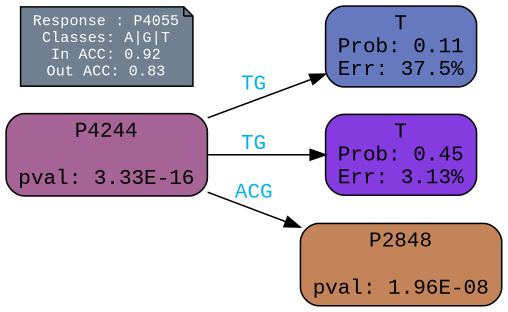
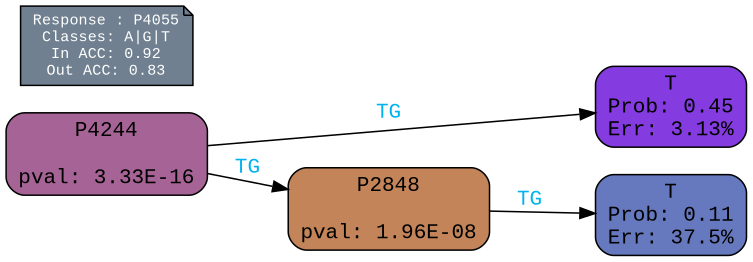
  digraph {
    fontname="Liberation Mono"
    rankdir=LR
    ranksep=equally
    splines=polylines
    node [color=black fontname="Liberation Mono" shape=box style="filled, rounded"]
    edge [fontcolor=deepskyblue2 fontname="Liberation Mono"]
    n1 [fillcolor="#6679bf" label="T\nProb: 0.11\nErr: 37.5%"]
    n2 [fillcolor="#843bdf" label="T\nProb: 0.45\nErr: 3.13%"]
    n3 [align=left fillcolor=slategray fontcolor=white fontsize=10 label="Response : P4055\nClasses: A|G|T\nIn ACC: 0.92\nOut ACC: 0.83\n" shape=note style=filled]
    n4 [fillcolor="#a66395" label="P4244\n\npval: 3.33E-16"]
    n5 [fillcolor="#c28458" label="P2848\n\npval: 1.96E-08"]
    subgraph sub_1 {
      rank=same
      n1
      n2
    }
    subgraph sub_2 {
      rank=same
      n3
      n4
    }
    n4 -> n2 [label=TG]
-   n4 -> n5 [label=ACG]
-   n4 -> n1 [label=TG]
+   n4 -> n5 [label=TG]
+   n5 -> n1 [label=TG]
  }
